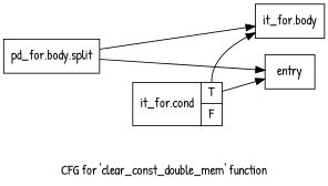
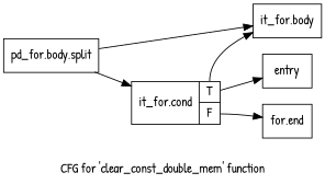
  digraph {
    fontname="Patrick Hand"
    label="CFG for 'clear_const_double_mem' function"
    rankdir=LR
    node [fontname="Patrick Hand" shape=record]
    edge [fontname="Patrick Hand"]
    n1 [label="{entry}"]
    n2 [label="{it_for.cond|{<s0>T|<s1>F}}"]
    n3 [label="{it_for.body}"]
+   n4 [label="{for.end}"]
    n5 [label="{pd_for.body.split}"]
    n2 -> n1
    n2 -> n3 [tailport=s0]
-   n5 -> n1
+   n2 -> n4 [tailport=s1]
+   n5 -> n2
    n5 -> n3
  }
